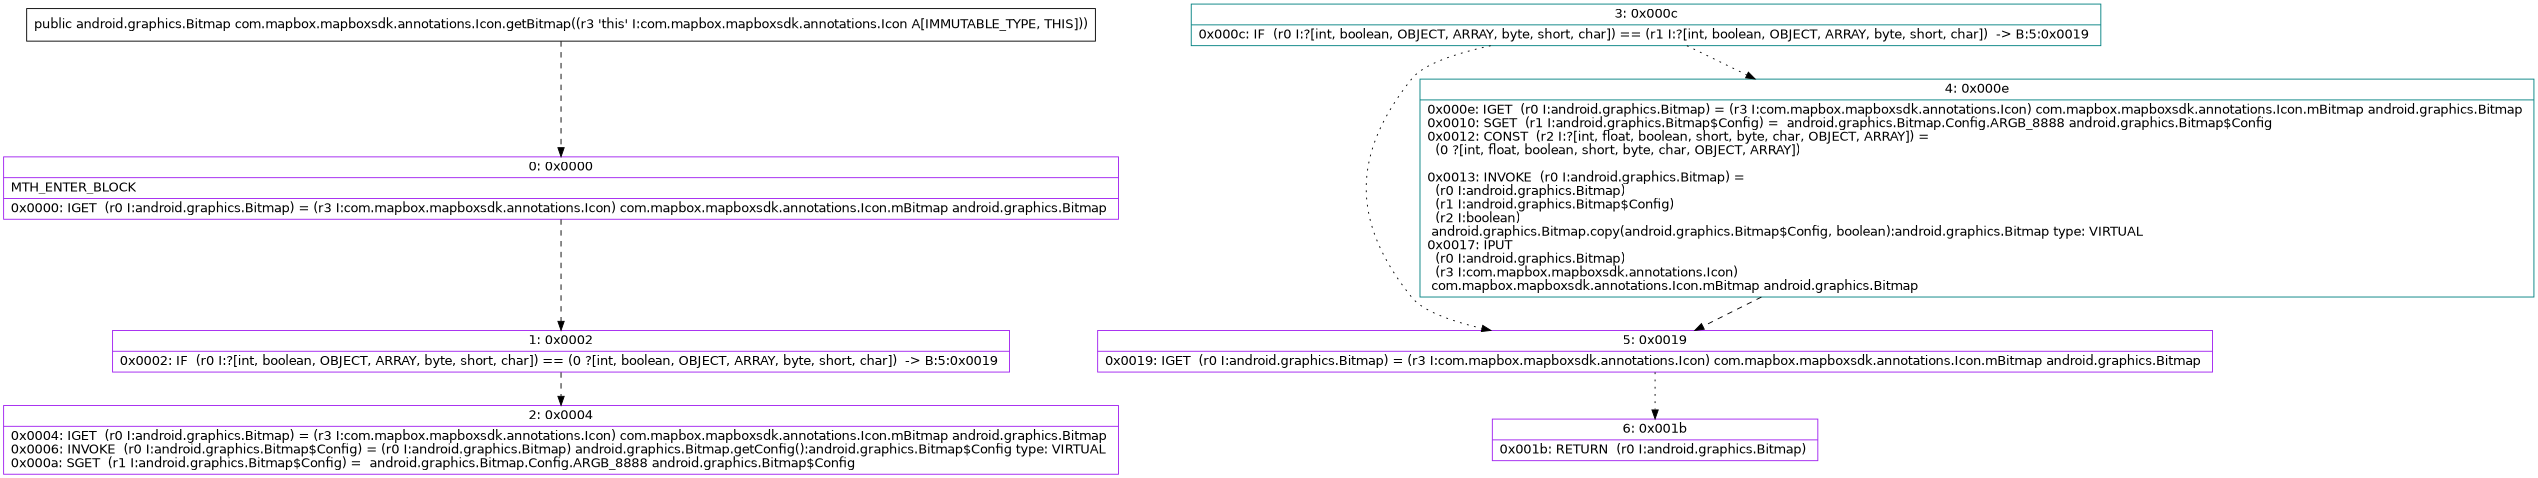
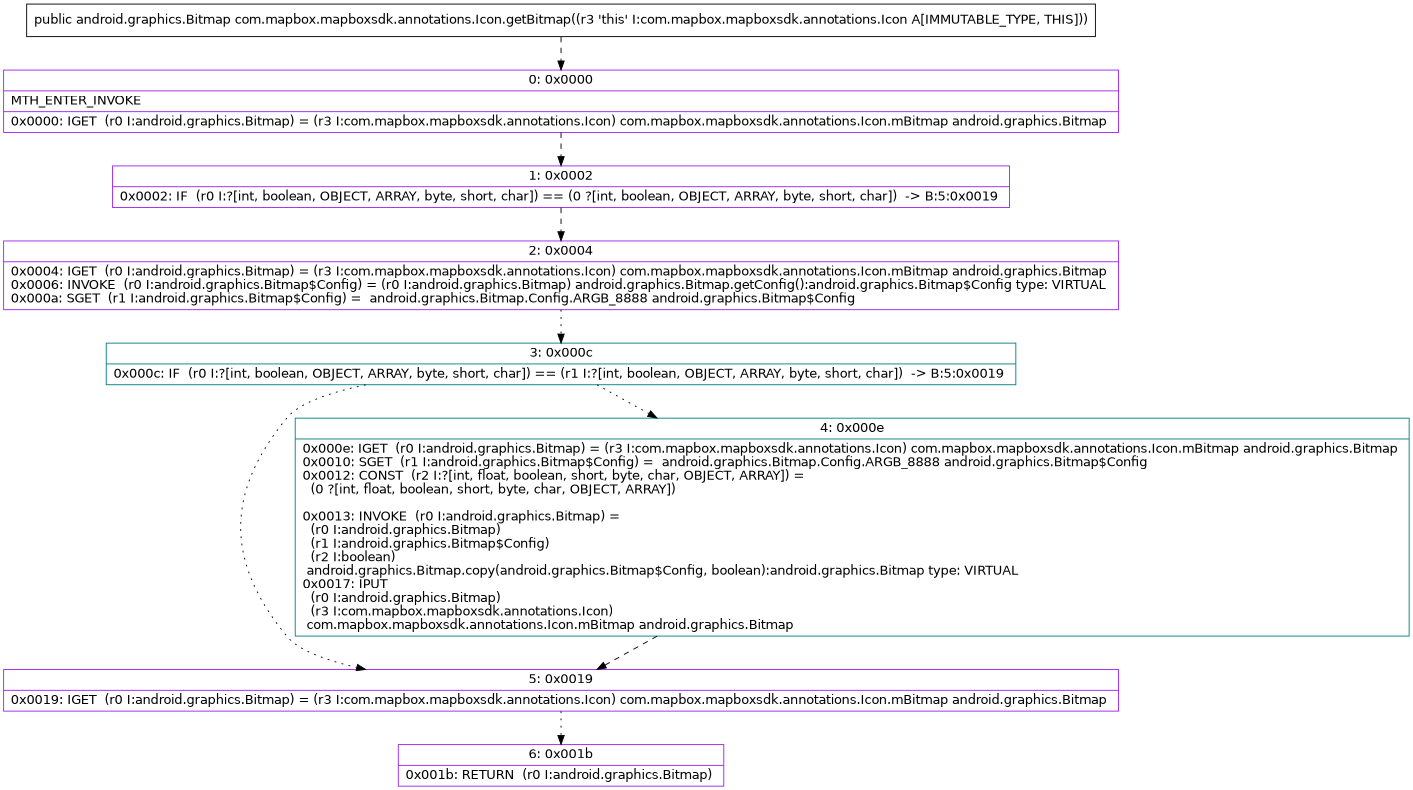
  digraph {
    fontname="DejaVu Sans"
    node [color=purple fontname="DejaVu Sans" shape=record]
    edge [fontname="DejaVu Sans" style=dashed]
-   n1 [label="{0\:\ 0x0000|MTH_ENTER_BLOCK\l|0x0000: IGET  (r0 I:android.graphics.Bitmap) = (r3 I:com.mapbox.mapboxsdk.annotations.Icon) com.mapbox.mapboxsdk.annotations.Icon.mBitmap android.graphics.Bitmap \l}"]
+   n1 [label="{0\:\ 0x0000|MTH_ENTER_INVOKE\l|0x0000: IGET  (r0 I:android.graphics.Bitmap) = (r3 I:com.mapbox.mapboxsdk.annotations.Icon) com.mapbox.mapboxsdk.annotations.Icon.mBitmap android.graphics.Bitmap \l}"]
    n2 [label="{1\:\ 0x0002|0x0002: IF  (r0 I:?[int, boolean, OBJECT, ARRAY, byte, short, char]) == (0 ?[int, boolean, OBJECT, ARRAY, byte, short, char])  \-\> B:5:0x0019 \l}"]
    n3 [label="{2\:\ 0x0004|0x0004: IGET  (r0 I:android.graphics.Bitmap) = (r3 I:com.mapbox.mapboxsdk.annotations.Icon) com.mapbox.mapboxsdk.annotations.Icon.mBitmap android.graphics.Bitmap \l0x0006: INVOKE  (r0 I:android.graphics.Bitmap$Config) = (r0 I:android.graphics.Bitmap) android.graphics.Bitmap.getConfig():android.graphics.Bitmap$Config type: VIRTUAL \l0x000a: SGET  (r1 I:android.graphics.Bitmap$Config) =  android.graphics.Bitmap.Config.ARGB_8888 android.graphics.Bitmap$Config \l}"]
    n4 [color=teal label="{3\:\ 0x000c|0x000c: IF  (r0 I:?[int, boolean, OBJECT, ARRAY, byte, short, char]) == (r1 I:?[int, boolean, OBJECT, ARRAY, byte, short, char])  \-\> B:5:0x0019 \l}"]
    n5 [label="{5\:\ 0x0019|0x0019: IGET  (r0 I:android.graphics.Bitmap) = (r3 I:com.mapbox.mapboxsdk.annotations.Icon) com.mapbox.mapboxsdk.annotations.Icon.mBitmap android.graphics.Bitmap \l}"]
    n6 [label="{6\:\ 0x001b|0x001b: RETURN  (r0 I:android.graphics.Bitmap) \l}"]
    n7 [color=teal label="{4\:\ 0x000e|0x000e: IGET  (r0 I:android.graphics.Bitmap) = (r3 I:com.mapbox.mapboxsdk.annotations.Icon) com.mapbox.mapboxsdk.annotations.Icon.mBitmap android.graphics.Bitmap \l0x0010: SGET  (r1 I:android.graphics.Bitmap$Config) =  android.graphics.Bitmap.Config.ARGB_8888 android.graphics.Bitmap$Config \l0x0012: CONST  (r2 I:?[int, float, boolean, short, byte, char, OBJECT, ARRAY]) = \l  (0 ?[int, float, boolean, short, byte, char, OBJECT, ARRAY])\l \l0x0013: INVOKE  (r0 I:android.graphics.Bitmap) = \l  (r0 I:android.graphics.Bitmap)\l  (r1 I:android.graphics.Bitmap$Config)\l  (r2 I:boolean)\l android.graphics.Bitmap.copy(android.graphics.Bitmap$Config, boolean):android.graphics.Bitmap type: VIRTUAL \l0x0017: IPUT  \l  (r0 I:android.graphics.Bitmap)\l  (r3 I:com.mapbox.mapboxsdk.annotations.Icon)\l com.mapbox.mapboxsdk.annotations.Icon.mBitmap android.graphics.Bitmap \l}"]
    n8 [color=black label="{public android.graphics.Bitmap com.mapbox.mapboxsdk.annotations.Icon.getBitmap((r3 'this' I:com.mapbox.mapboxsdk.annotations.Icon A[IMMUTABLE_TYPE, THIS])) }"]
    n1 -> n2
    n2 -> n3
+   n3 -> n4 [style=dotted]
    n4 -> n5 [style=dotted]
    n4 -> n7 [style=dotted]
    n5 -> n6 [style=dotted]
    n7 -> n5
    n8 -> n1
  }
